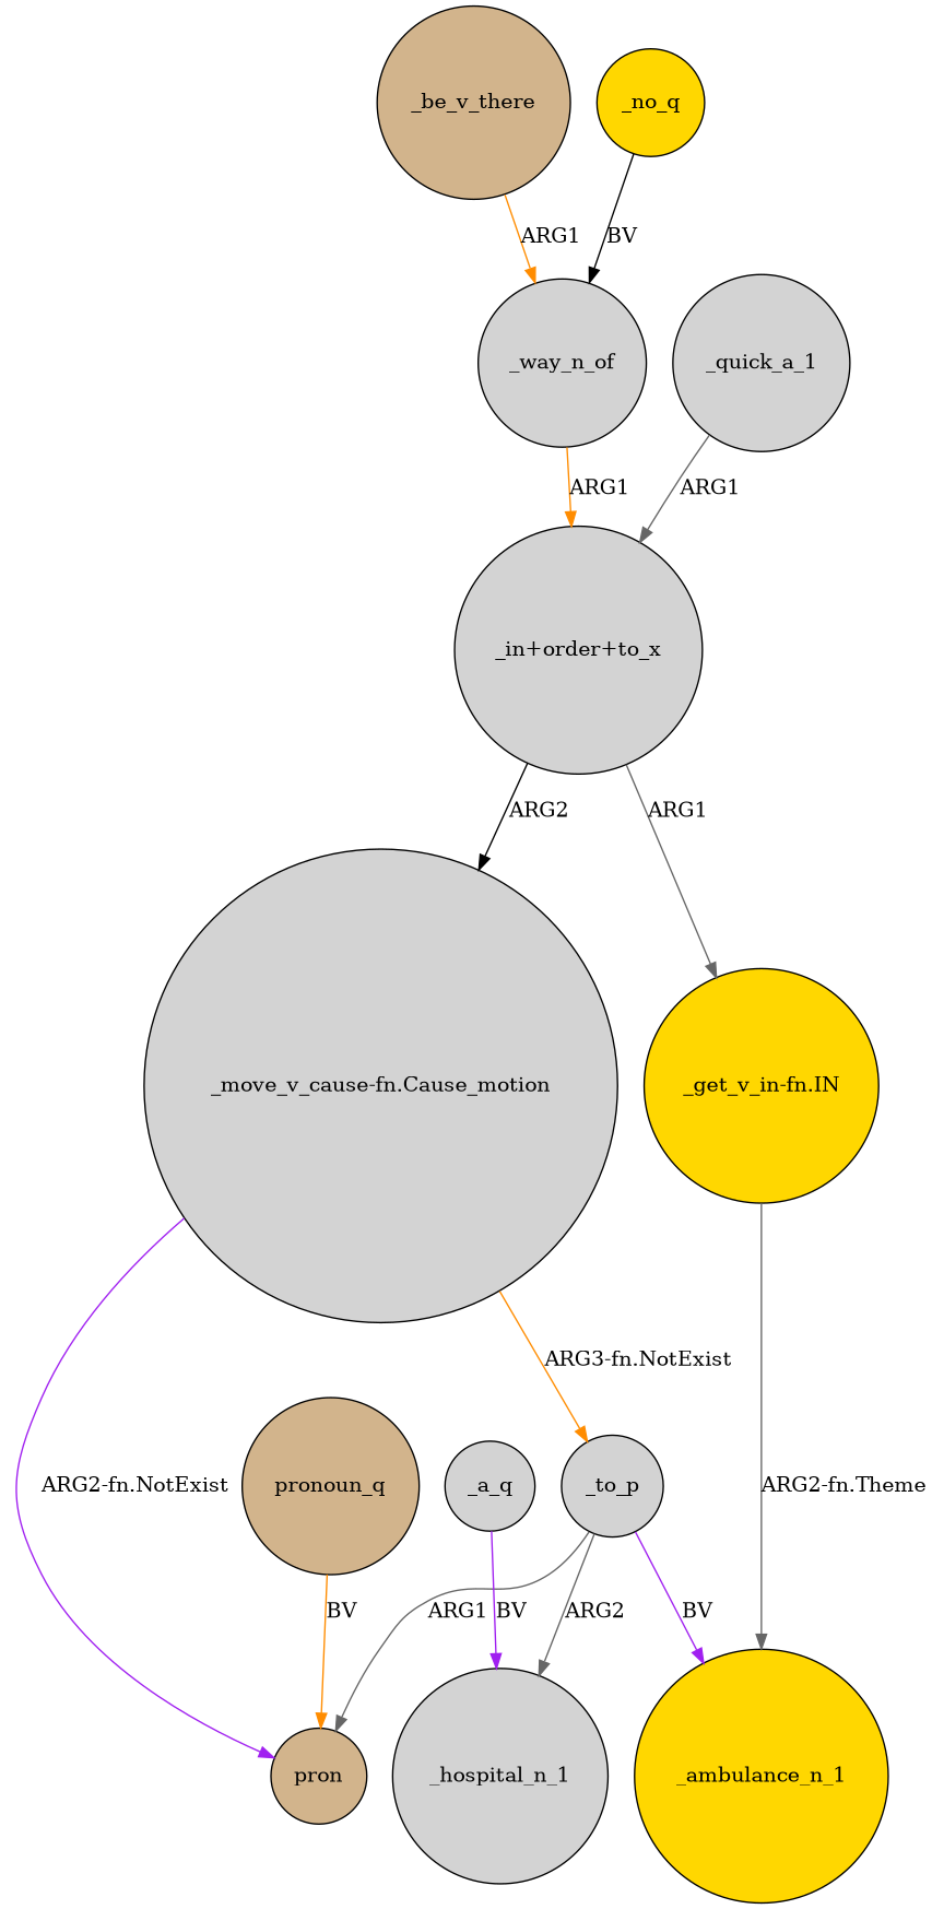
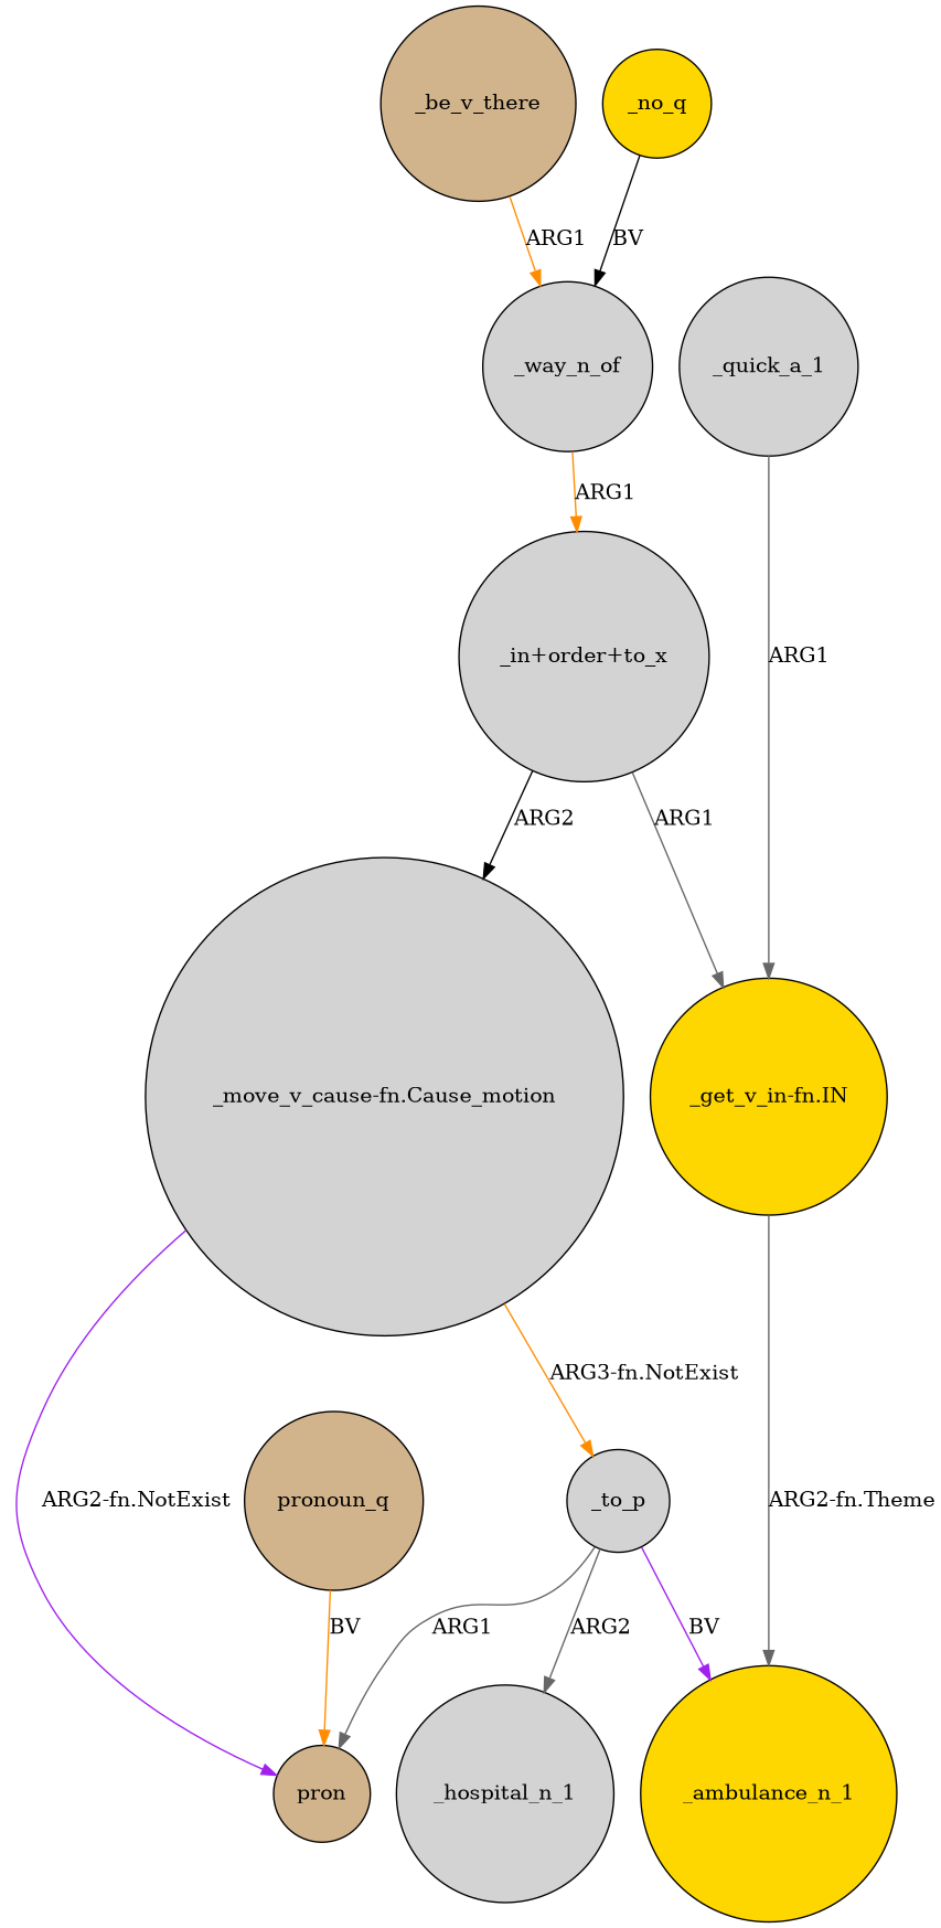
  digraph {
    node [fillcolor=lightgrey shape=circle style=filled]
    edge [color=gray40]
    _way_n_of
    "_in+order+to_x"
    "_get_v_in-fn.IN" [fillcolor=gold]
    "_move_v_cause-fn.Cause_motion"
    _ambulance_n_1 [fillcolor=gold]
    _to_p
    pron [fillcolor=tan]
-   _a_q
    _hospital_n_1
    _be_v_there [fillcolor=tan]
    _no_q [fillcolor=gold]
    _quick_a_1
    pronoun_q [fillcolor=tan]
    _way_n_of -> "_in+order+to_x" [color=darkorange label=ARG1]
    "_in+order+to_x" -> "_get_v_in-fn.IN" [label=ARG1]
    "_in+order+to_x" -> "_move_v_cause-fn.Cause_motion" [color=black label=ARG2]
    "_get_v_in-fn.IN" -> _ambulance_n_1 [label="ARG2-fn.Theme"]
    "_move_v_cause-fn.Cause_motion" -> _to_p [color=darkorange label="ARG3-fn.NotExist"]
    "_move_v_cause-fn.Cause_motion" -> pron [color=purple label="ARG2-fn.NotExist"]
    _to_p -> _ambulance_n_1 [color=purple label=BV]
    _to_p -> pron [label=ARG1]
    _to_p -> _hospital_n_1 [label=ARG2]
-   _a_q -> _hospital_n_1 [color=purple label=BV]
    _be_v_there -> _way_n_of [color=darkorange label=ARG1]
    _no_q -> _way_n_of [color=black label=BV]
-   _quick_a_1 -> "_in+order+to_x" [label=ARG1]
+   _quick_a_1 -> "_get_v_in-fn.IN" [label=ARG1]
    pronoun_q -> pron [color=darkorange label=BV]
  }
